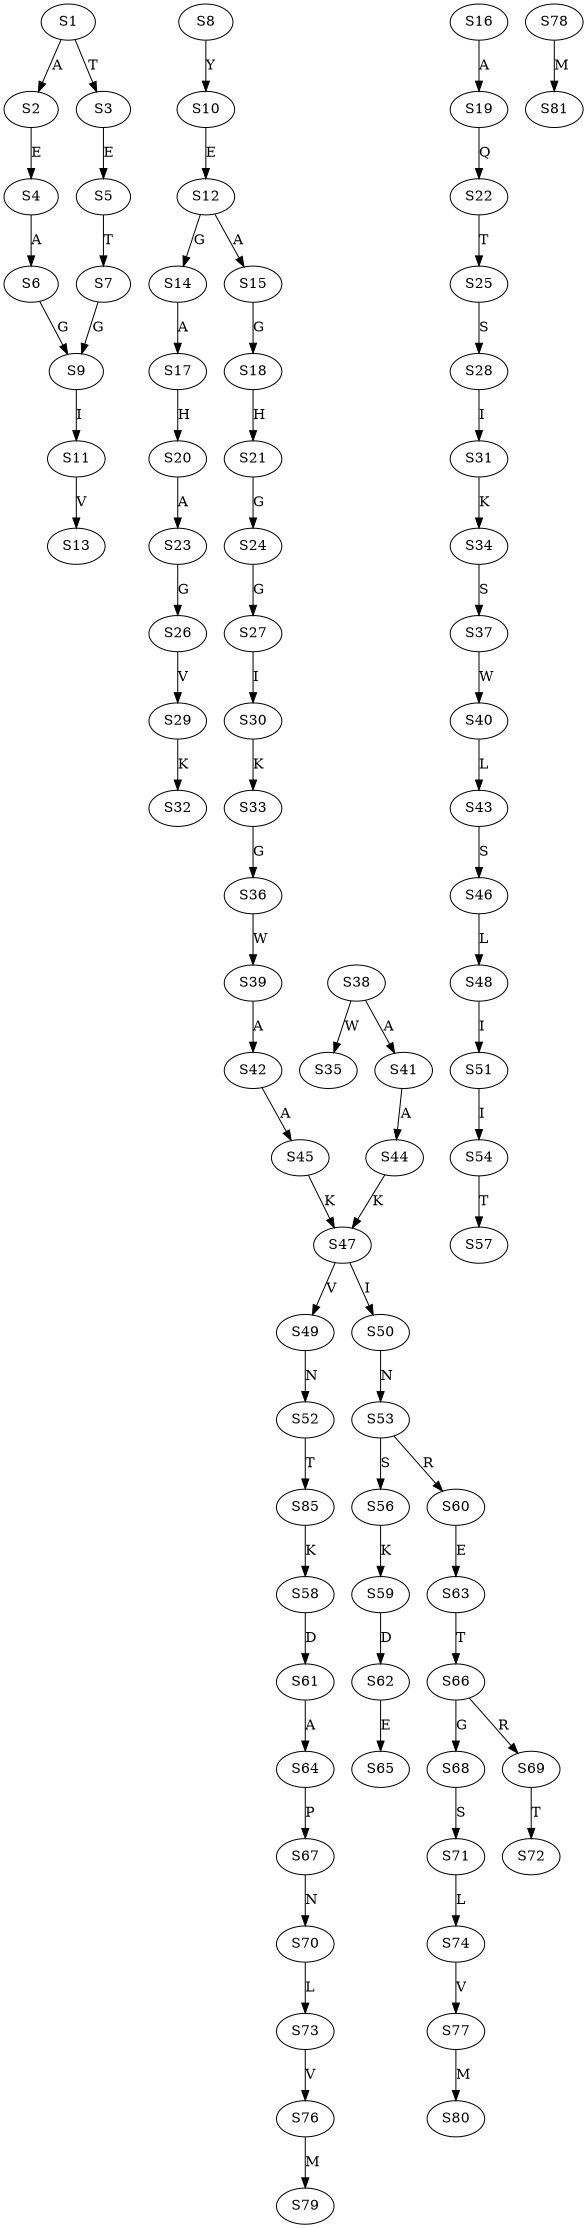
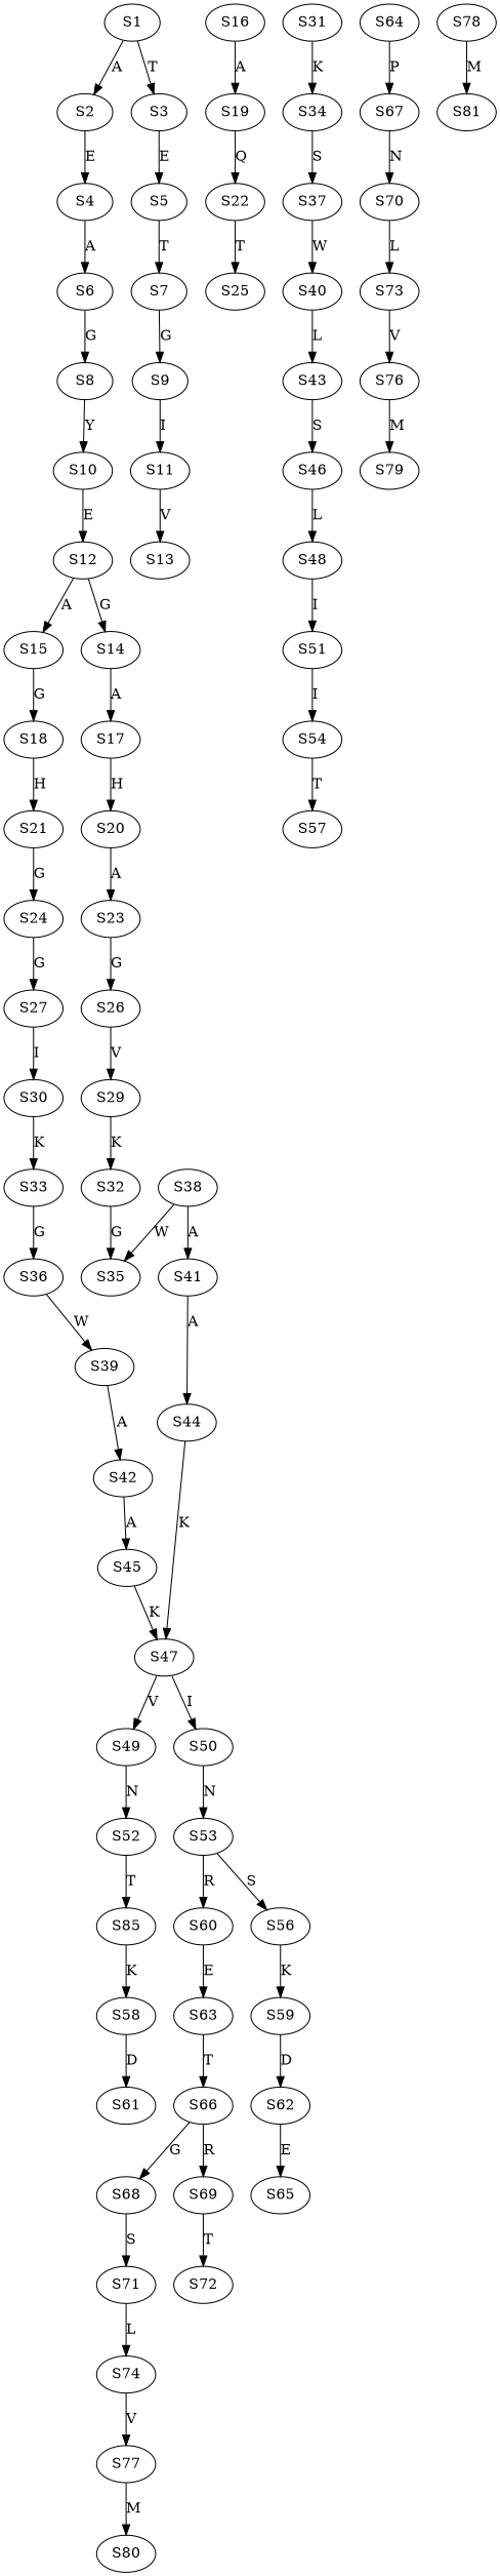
  strict digraph {
    S1
    S2
    S3
    S4
    S5
    S6
    S7
    S8
    S9
    S10
    S11
    S12
    S13
    S14
    S15
    S17
    S18
    S16
    S19
    S20
    S21
    S22
    S23
    S24
    S25
    S26
    S27
-   S28
    S29
    S30
    S31
    S32
    S33
    S34
    S35
    S36
    S37
    S39
    S40
    S38
    S41
    S42
    S43
    S44
    S45
    S46
    S47
    S48
    S49
    S50
    S51
    S52
    S53
    S54
    n55 [label=S85]
    S56
    S60
    S57
    S58
    S59
    S61
    S62
    S63
    S64
    S65
    S66
    S67
    S68
    S69
    S70
    S71
    S72
    S73
    S74
    S76
    S77
    S79
    S80
    S78
    S81
    S1 -> S2 [label=A]
    S1 -> S3 [label=T]
    S2 -> S4 [label=E]
    S3 -> S5 [label=E]
    S4 -> S6 [label=A]
    S5 -> S7 [label=T]
-   S6 -> S9 [label=G]
+   S6 -> S8 [label=G]
    S7 -> S9 [label=G]
    S8 -> S10 [label=Y]
    S9 -> S11 [label=I]
    S10 -> S12 [label=E]
    S11 -> S13 [label=V]
    S12 -> S14 [label=G]
    S12 -> S15 [label=A]
    S14 -> S17 [label=A]
    S15 -> S18 [label=G]
    S17 -> S20 [label=H]
    S18 -> S21 [label=H]
    S16 -> S19 [label=A]
    S19 -> S22 [label=Q]
    S20 -> S23 [label=A]
    S21 -> S24 [label=G]
    S22 -> S25 [label=T]
    S23 -> S26 [label=G]
    S24 -> S27 [label=G]
-   S25 -> S28 [label=S]
    S26 -> S29 [label=V]
    S27 -> S30 [label=I]
-   S28 -> S31 [label=I]
    S29 -> S32 [label=K]
    S30 -> S33 [label=K]
    S31 -> S34 [label=K]
+   S32 -> S35 [label=G]
    S33 -> S36 [label=G]
    S34 -> S37 [label=S]
    S36 -> S39 [label=W]
    S37 -> S40 [label=W]
    S39 -> S42 [label=A]
    S40 -> S43 [label=L]
    S38 -> S35 [label=W]
    S38 -> S41 [label=A]
    S41 -> S44 [label=A]
    S42 -> S45 [label=A]
    S43 -> S46 [label=S]
    S44 -> S47 [label=K]
    S45 -> S47 [label=K]
    S46 -> S48 [label=L]
    S47 -> S49 [label=V]
    S47 -> S50 [label=I]
    S48 -> S51 [label=I]
    S49 -> S52 [label=N]
    S50 -> S53 [label=N]
    S51 -> S54 [label=I]
    S52 -> n55 [label=T]
    S53 -> S56 [label=S]
    S53 -> S60 [label=R]
    S54 -> S57 [label=T]
    n55 -> S58 [label=K]
    S56 -> S59 [label=K]
    S60 -> S63 [label=E]
    S58 -> S61 [label=D]
    S59 -> S62 [label=D]
-   S61 -> S64 [label=A]
    S62 -> S65 [label=E]
    S63 -> S66 [label=T]
    S64 -> S67 [label=P]
    S66 -> S68 [label=G]
    S66 -> S69 [label=R]
    S67 -> S70 [label=N]
    S68 -> S71 [label=S]
    S69 -> S72 [label=T]
    S70 -> S73 [label=L]
    S71 -> S74 [label=L]
    S73 -> S76 [label=V]
    S74 -> S77 [label=V]
    S76 -> S79 [label=M]
    S77 -> S80 [label=M]
    S78 -> S81 [label=M]
  }
